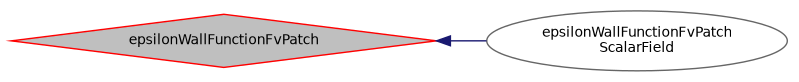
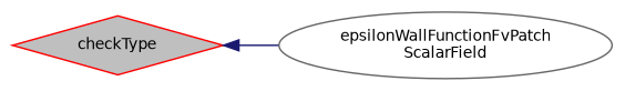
  digraph {
    rankdir=LR
    node [fontname=Helvetica fontsize=10]
-   n1 [color=red fillcolor=grey75 fontcolor=black height=0.2 label=epsilonWallFunctionFvPatch shape=diamond style=filled width=0.4]
+   n1 [color=red fillcolor=grey75 fontcolor=black height=0.2 label=checkType shape=diamond style=filled width=0.4]
    n2 [color=gray40 height=0.2 label="epsilonWallFunctionFvPatch\lScalarField" shape=ellipse width=0.4]
    n1 -> n2 [color=midnightblue dir=back fontname=Helvetica fontsize=10 labelfontname=Helvetica labelfontsize=10 style=solid]
  }
